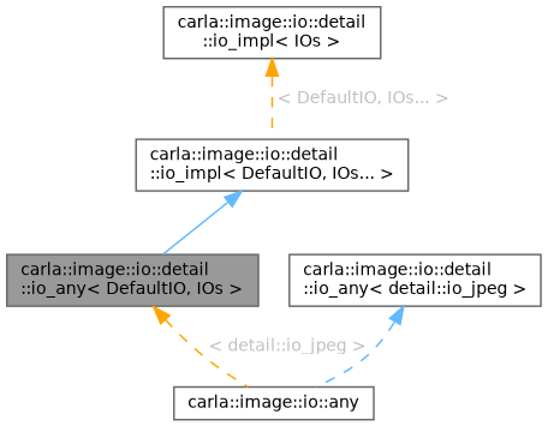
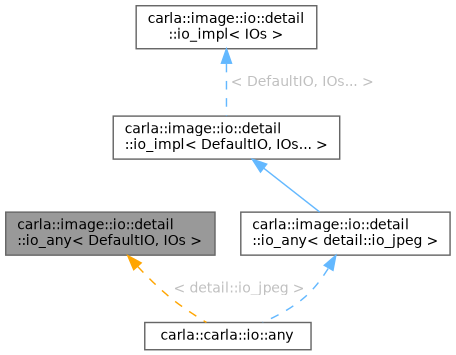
  digraph {
    node [color=gray40 fillcolor=white fontname=Helvetica fontsize=10 shape=box style=filled]
    edge [color=orange dir=back fontname=Helvetica fontsize=10 labelfontname=Helvetica labelfontsize=10 style=dashed]
    n1 [fillcolor=grey60 fontcolor=black height=0.2 label="carla::image::io::detail\l::io_any\< DefaultIO, IOs \>" width=0.4]
-   n2 [height=0.2 label="carla::image::io::any" width=0.4]
+   n2 [height=0.2 label="carla::carla::io::any" width=0.4]
    n3 [height=0.2 label="carla::image::io::detail\l::io_any\< detail::io_jpeg \>" width=0.4]
    n4 [height=0.2 label="carla::image::io::detail\l::io_impl\< DefaultIO, IOs... \>" width=0.4]
    n5 [height=0.2 label="carla::image::io::detail\l::io_impl\< IOs \>" width=0.4]
    n1 -> n2 [fontcolor=grey label=" \< detail::io_jpeg \>"]
    n3 -> n2 [color=steelblue1]
-   n4 -> n1 [color=steelblue1 style=solid]
-   n5 -> n4 [fontcolor=grey label=" \< DefaultIO, IOs... \>"]
+   n4 -> n3 [color=steelblue1 style=solid]
+   n5 -> n4 [color=steelblue1 fontcolor=grey label=" \< DefaultIO, IOs... \>"]
  }
